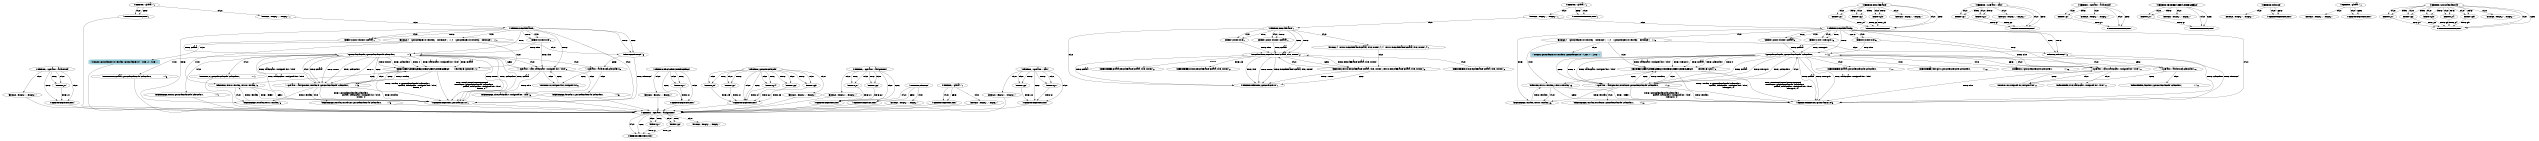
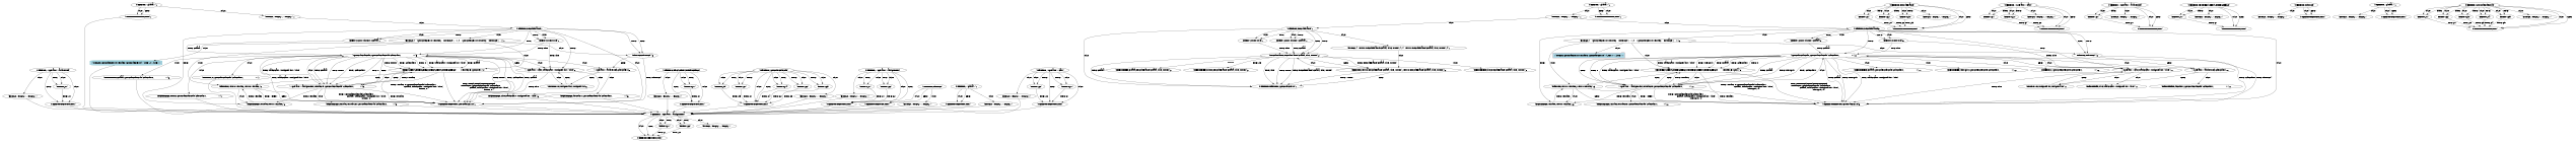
  digraph {
    n1 [label=<(METHOD,&lt;operator&gt;.addressOf)>]
    n2 [label=<(PARAM,p1)>]
    n3 [label=<(BLOCK,&lt;empty&gt;,&lt;empty&gt;)>]
    n4 [label=<(METHOD_RETURN,ANY)>]
    n5 [label=<(METHOD,&lt;operator&gt;.assignment)>]
    n6 [label=<(PARAM,p1)>]
    n7 [label=<(PARAM,p2)>]
    n8 [label=<(BLOCK,&lt;empty&gt;,&lt;empty&gt;)>]
    n9 [label=<(METHOD_RETURN,ANY)>]
    n10 [label=<(METHOD,&lt;global&gt;)<SUB>1</SUB>>]
    n11 [label=<(BLOCK,&lt;empty&gt;,&lt;empty&gt;)<SUB>1</SUB>>]
    n12 [label=<(METHOD_RETURN,ANY)<SUB>1</SUB>>]
    n13 [label=<(METHOD,DecodeFrame)<SUB>1</SUB>>]
    n14 [label=<(PARAM,const uint8_t *cxdata)<SUB>1</SUB>>]
    n15 [label=<(PARAM,size_t size)<SUB>1</SUB>>]
    n16 [label=<(BLOCK,{    vpx_codec_err_t res_dec;    InitOnce();   ...,{    vpx_codec_err_t res_dec;    InitOnce();   ...)<SUB>1</SUB>>]
    n17 [label=<(InitOnce,InitOnce())<SUB>3</SUB>>]
    n18 [label=<(vpx_codec_decode,vpx_codec_decode(&amp;decoder_,                    ...)<SUB>5</SUB>>]
    n19 [label=<(&lt;operator&gt;.cast,static_cast&lt;unsigned int&gt;(size))<SUB>6</SUB>>]
    n20 [label=<(IDENTIFIER,res_dec,return res_dec;)<SUB>8</SUB>>]
    n21 [label=<(METHOD_RETURN,vpx_codec_err_t)<SUB>1</SUB>>]
    n22 [color=teal fillcolor=lightblue label="<(LOCAL,vpx_codec_err_t res_dec: vpx_codec_err_t)<SUB>2</SUB>>" shape=cylinder style=filled]
    n23 [label=<(REGISTER_STATE_CHECK,REGISTER_STATE_CHECK(        res_dec = vpx_code...)<SUB>4</SUB>>]
    n24 [label=<(RETURN,return res_dec;,return res_dec;)<SUB>8</SUB>>]
    n25 [label=<(&lt;operator&gt;.addressOf,&amp;decoder_)<SUB>5</SUB>>]
    n26 [label=<(&lt;operator&gt;.assignment,res_dec = vpx_codec_decode(&amp;decoder_,          ...)<SUB>5</SUB>>]
    n27 [label=<(IDENTIFIER,cxdata,vpx_codec_decode(&amp;decoder_,                    ...)<SUB>6</SUB>>]
    n28 [label=<(IDENTIFIER,NULL,vpx_codec_decode(&amp;decoder_,                    ...)<SUB>7</SUB>>]
    n29 [label=<(LITERAL,0,vpx_codec_decode(&amp;decoder_,                    ...)<SUB>7</SUB>>]
    n30 [label=<(UNKNOWN,unsigned int,unsigned int)<SUB>6</SUB>>]
    n31 [label=<(IDENTIFIER,size,static_cast&lt;unsigned int&gt;(size))<SUB>6</SUB>>]
    n32 [label=<(IDENTIFIER,decoder_,vpx_codec_decode(&amp;decoder_,                    ...)<SUB>5</SUB>>]
    n33 [label=<(IDENTIFIER,res_dec,res_dec = vpx_codec_decode(&amp;decoder_,          ...)<SUB>5</SUB>>]
    n34 [label=<(METHOD,REGISTER_STATE_CHECK)>]
    n35 [label=<(PARAM,p1)>]
    n36 [label=<(BLOCK,&lt;empty&gt;,&lt;empty&gt;)>]
    n37 [label=<(METHOD_RETURN,ANY)>]
    n38 [label=<(METHOD,vpx_codec_decode)>]
    n39 [label=<(PARAM,p1)>]
    n40 [label=<(PARAM,p2)>]
    n41 [label=<(PARAM,p3)>]
    n42 [label=<(PARAM,p4)>]
    n43 [label=<(PARAM,p5)>]
    n44 [label=<(BLOCK,&lt;empty&gt;,&lt;empty&gt;)>]
    n45 [label=<(METHOD_RETURN,ANY)>]
    n46 [label=<(METHOD,&lt;operator&gt;.assignment)>]
    n47 [label=<(PARAM,p1)>]
    n48 [label=<(PARAM,p2)>]
    n49 [label=<(BLOCK,&lt;empty&gt;,&lt;empty&gt;)>]
    n50 [label=<(METHOD_RETURN,ANY)>]
    n51 [label=<(METHOD,InitOnce)>]
    n52 [label=<(BLOCK,&lt;empty&gt;,&lt;empty&gt;)>]
    n53 [label=<(METHOD_RETURN,ANY)>]
    n54 [label=<(METHOD,&lt;global&gt;)<SUB>1</SUB>>]
    n55 [label=<(BLOCK,&lt;empty&gt;,&lt;empty&gt;)>]
    n56 [label=<(METHOD_RETURN,ANY)>]
    n57 [label=<(METHOD,&lt;operator&gt;.cast)>]
    n58 [label=<(PARAM,p1)>]
    n59 [label=<(PARAM,p2)>]
    n60 [label=<(BLOCK,&lt;empty&gt;,&lt;empty&gt;)>]
    n61 [label=<(METHOD_RETURN,ANY)>]
    n62 [label=<(METHOD,&lt;global&gt;)<SUB>1</SUB>>]
    n63 [label=<(BLOCK,&lt;empty&gt;,&lt;empty&gt;)<SUB>1</SUB>>]
    n64 [label=<(METHOD_RETURN,ANY)<SUB>1</SUB>>]
    n65 [label=<(METHOD,DecodeFrame)<SUB>1</SUB>>]
    n66 [label=<(METHOD,DecodeFrame)<SUB>5</SUB>>]
    n67 [label=<(PARAM,const uint8_t *cxdata)<SUB>1</SUB>>]
    n68 [label=<(PARAM,size_t size)<SUB>1</SUB>>]
    n69 [label=<(BLOCK,{   return DecodeFrame(cxdata, size, NULL); },{   return DecodeFrame(cxdata, size, NULL); })<SUB>1</SUB>>]
    n70 [label=<(DecodeFrame,DecodeFrame(cxdata, size, NULL))<SUB>2</SUB>>]
    n71 [label=<(METHOD_RETURN,vpx_codec_err_t)<SUB>1</SUB>>]
    n72 [label=<(PARAM,const uint8_t *cxdata)<SUB>5</SUB>>]
    n73 [label=<(PARAM,size_t size)<SUB>5</SUB>>]
-   n74 [label=<(PARAM,void *user_priv)<SUB>6</SUB>>]
    n75 [label=<(BLOCK,{    vpx_codec_err_t res_dec;    InitOnce();   ...,{    vpx_codec_err_t res_dec;    InitOnce();   ...)<SUB>6</SUB>>]
    n76 [label=<(InitOnce,InitOnce())<SUB>8</SUB>>]
    n77 [label=<(vpx_codec_decode,vpx_codec_decode(&amp;decoder_,                    ...)<SUB>10</SUB>>]
    n78 [label=<(&lt;operator&gt;.cast,static_cast&lt;unsigned int&gt;(size))<SUB>11</SUB>>]
    n79 [label=<(IDENTIFIER,res_dec,return res_dec;)<SUB>13</SUB>>]
    n80 [label=<(METHOD_RETURN,vpx_codec_err_t)<SUB>5</SUB>>]
    n81 [label=<(RETURN,return DecodeFrame(cxdata, size, NULL);,return DecodeFrame(cxdata, size, NULL);)<SUB>2</SUB>>]
    n82 [label=<(IDENTIFIER,cxdata,DecodeFrame(cxdata, size, NULL))<SUB>2</SUB>>]
    n83 [label=<(IDENTIFIER,size,DecodeFrame(cxdata, size, NULL))<SUB>2</SUB>>]
    n84 [label=<(IDENTIFIER,NULL,DecodeFrame(cxdata, size, NULL))<SUB>2</SUB>>]
    n85 [color=brown fillcolor=lightblue label="<(LOCAL,vpx_codec_err_t res_dec: vpx_codec_err_t)<SUB>7</SUB>>" shape=folder style=filled]
    n86 [label=<(API_REGISTER_STATE_CHECK,API_REGISTER_STATE_CHECK(        res_dec = vpx_...)<SUB>9</SUB>>]
    n87 [label=<(RETURN,return res_dec;,return res_dec;)<SUB>13</SUB>>]
    n88 [label=<(&lt;operator&gt;.addressOf,&amp;decoder_)<SUB>10</SUB>>]
    n89 [label=<(&lt;operator&gt;.assignment,res_dec = vpx_codec_decode(&amp;decoder_,          ...)<SUB>10</SUB>>]
    n90 [label=<(IDENTIFIER,cxdata,vpx_codec_decode(&amp;decoder_,                    ...)<SUB>11</SUB>>]
    n91 [label=<(IDENTIFIER,user_priv,vpx_codec_decode(&amp;decoder_,                    ...)<SUB>12</SUB>>]
    n92 [label=<(LITERAL,0,vpx_codec_decode(&amp;decoder_,                    ...)<SUB>12</SUB>>]
    n93 [label=<(UNKNOWN,unsigned int,unsigned int)<SUB>11</SUB>>]
    n94 [label=<(IDENTIFIER,size,static_cast&lt;unsigned int&gt;(size))<SUB>11</SUB>>]
    n95 [label=<(IDENTIFIER,decoder_,vpx_codec_decode(&amp;decoder_,                    ...)<SUB>10</SUB>>]
    n96 [label=<(IDENTIFIER,res_dec,res_dec = vpx_codec_decode(&amp;decoder_,          ...)<SUB>10</SUB>>]
    n97 [label=<(METHOD,DecodeFrame)>]
    n98 [label=<(PARAM,p1)>]
    n99 [label=<(PARAM,p2)>]
    n100 [label=<(PARAM,p3)>]
    n101 [label=<(BLOCK,&lt;empty&gt;,&lt;empty&gt;)>]
    n102 [label=<(METHOD_RETURN,ANY)>]
    n103 [label=<(METHOD,&lt;operator&gt;.cast)>]
    n104 [label=<(PARAM,p1)>]
    n105 [label=<(PARAM,p2)>]
    n106 [label=<(BLOCK,&lt;empty&gt;,&lt;empty&gt;)>]
    n107 [label=<(METHOD_RETURN,ANY)>]
    n108 [label=<(METHOD,&lt;operator&gt;.addressOf)>]
    n109 [label=<(PARAM,p1)>]
    n110 [label=<(BLOCK,&lt;empty&gt;,&lt;empty&gt;)>]
    n111 [label=<(METHOD_RETURN,ANY)>]
    n112 [label=<(METHOD,API_REGISTER_STATE_CHECK)>]
    n113 [label=<(PARAM,p1)>]
    n114 [label=<(BLOCK,&lt;empty&gt;,&lt;empty&gt;)>]
    n115 [label=<(METHOD_RETURN,ANY)>]
    n116 [label=<(METHOD,InitOnce)>]
    n117 [label=<(BLOCK,&lt;empty&gt;,&lt;empty&gt;)>]
    n118 [label=<(METHOD_RETURN,ANY)>]
    n119 [label=<(METHOD,&lt;global&gt;)<SUB>1</SUB>>]
    n120 [label=<(BLOCK,&lt;empty&gt;,&lt;empty&gt;)>]
    n121 [label=<(METHOD_RETURN,ANY)>]
    n122 [label=<(METHOD,vpx_codec_decode)>]
    n123 [label=<(PARAM,p1)>]
    n124 [label=<(PARAM,p2)>]
    n125 [label=<(PARAM,p3)>]
    n126 [label=<(PARAM,p4)>]
    n127 [label=<(PARAM,p5)>]
    n128 [label=<(BLOCK,&lt;empty&gt;,&lt;empty&gt;)>]
    n129 [label=<(METHOD_RETURN,ANY)>]
    n1 -> n2 [label="AST: "]
    n1 -> n2 [label="DDG: "]
    n1 -> n3 [label="AST: "]
    n1 -> n4 [label="AST: "]
    n1 -> n4 [label="CFG: "]
    n2 -> n4 [label="DDG: p1"]
    n3 -> n5
    n4 -> n5
    n5 -> n6 [label="AST: "]
    n5 -> n6 [label="DDG: "]
    n5 -> n7 [label="AST: "]
    n5 -> n7 [label="DDG: "]
    n5 -> n8 [label="AST: "]
    n5 -> n9 [label="AST: "]
    n5 -> n9 [label="CFG: "]
    n6 -> n9 [label="DDG: p1"]
    n7 -> n9 [label="DDG: p2"]
    n10 -> n11 [label="AST: "]
    n10 -> n12 [label="AST: "]
    n10 -> n12 [label="CFG: "]
    n11 -> n13 [label="AST: "]
    n12 -> n5
    n13 -> n14 [label="AST: "]
    n13 -> n14 [label="DDG: "]
    n13 -> n15 [label="AST: "]
    n13 -> n15 [label="DDG: "]
    n13 -> n16 [label="AST: "]
    n13 -> n17 [label="CFG: "]
    n13 -> n17 [label="DDG: "]
    n13 -> n18 [label="DDG: "]
    n13 -> n19 [label="DDG: "]
    n13 -> n20 [label="DDG: "]
    n13 -> n21 [label="AST: "]
    n14 -> n18 [label="DDG: cxdata"]
    n15 -> n18 [label="DDG: size"]
    n15 -> n19 [label="DDG: size"]
    n16 -> n17 [label="AST: "]
    n16 -> n22 [label="AST: "]
    n16 -> n23 [label="AST: "]
    n16 -> n24 [label="AST: "]
    n17 -> n21 [label="DDG: InitOnce()"]
    n17 -> n25 [label="CFG: "]
    n18 -> n19 [label="AST: "]
    n18 -> n21 [label="DDG: &amp;decoder_"]
    n18 -> n21 [label="DDG: cxdata"]
    n18 -> n21 [label="DDG: static_cast&lt;unsigned int&gt;(size)"]
    n18 -> n21 [label="DDG: NULL"]
    n18 -> n23 [label="DDG: cxdata"]
    n18 -> n23 [label="DDG: NULL"]
    n18 -> n23 [label="DDG: &amp;decoder_"]
    n18 -> n23 [label="DDG: 0"]
    n18 -> n23 [label="DDG: static_cast&lt;unsigned int&gt;(size)"]
    n18 -> n25 [label="AST: "]
    n18 -> n26 [label="CFG: "]
    n18 -> n26 [label="DDG: cxdata"]
    n18 -> n26 [label="DDG: NULL"]
    n18 -> n26 [label="DDG: &amp;decoder_"]
    n18 -> n26 [label="DDG: 0"]
    n18 -> n26 [label="DDG: static_cast&lt;unsigned int&gt;(size)"]
    n18 -> n27 [label="AST: "]
    n18 -> n28 [label="AST: "]
    n18 -> n29 [label="AST: "]
    n19 -> n18 [label="CFG: "]
    n19 -> n21 [label="DDG: size"]
    n19 -> n30 [label="AST: "]
    n19 -> n31 [label="AST: "]
    n20 -> n24 [label="DDG: res_dec"]
    n21 -> n5
    n22 -> n5
    n23 -> n21 [label="DDG: res_dec = vpx_codec_decode(&amp;decoder_,\n                                  cxdata, static_cast&lt;unsigned int&gt;(size),\n                                 NULL, 0)"]
    n23 -> n21 [label="DDG: REGISTER_STATE_CHECK(\n       res_dec = vpx_codec_decode(&amp;decoder_,\n                                  cxdata, static_cast&lt;unsigned int&gt;(size),\n                                 NULL, 0))"]
    n23 -> n24 [label="CFG: "]
    n23 -> n26 [label="AST: "]
    n24 -> n20 [label="AST: "]
    n24 -> n21 [label="CFG: "]
    n24 -> n21 [label="DDG: &lt;RET&gt;"]
    n25 -> n30 [label="CFG: "]
    n25 -> n32 [label="AST: "]
    n26 -> n18 [label="AST: "]
    n26 -> n20 [label="DDG: res_dec"]
    n26 -> n21 [label="DDG: res_dec"]
    n26 -> n21 [label="DDG: vpx_codec_decode(&amp;decoder_,\n                                  cxdata, static_cast&lt;unsigned int&gt;(size),\n                                 NULL, 0)"]
    n26 -> n23 [label="CFG: "]
    n26 -> n23 [label="DDG: res_dec"]
    n26 -> n33 [label="AST: "]
    n27 -> n5
    n28 -> n5
    n29 -> n5
    n30 -> n19 [label="CFG: "]
    n31 -> n5
    n32 -> n5
    n33 -> n5
    n34 -> n35 [label="AST: "]
    n34 -> n35 [label="DDG: "]
    n34 -> n36 [label="AST: "]
    n34 -> n37 [label="AST: "]
    n34 -> n37 [label="CFG: "]
    n35 -> n37 [label="DDG: p1"]
    n36 -> n5
    n37 -> n5
    n38 -> n39 [label="AST: "]
    n38 -> n39 [label="DDG: "]
    n38 -> n40 [label="AST: "]
    n38 -> n40 [label="DDG: "]
    n38 -> n41 [label="AST: "]
    n38 -> n41 [label="DDG: "]
    n38 -> n42 [label="AST: "]
    n38 -> n42 [label="DDG: "]
    n38 -> n43 [label="AST: "]
    n38 -> n43 [label="DDG: "]
    n38 -> n44 [label="AST: "]
    n38 -> n45 [label="AST: "]
    n38 -> n45 [label="CFG: "]
    n39 -> n45 [label="DDG: p1"]
    n40 -> n45 [label="DDG: p2"]
    n41 -> n45 [label="DDG: p3"]
    n42 -> n45 [label="DDG: p4"]
    n43 -> n45 [label="DDG: p5"]
    n44 -> n5
    n45 -> n5
    n46 -> n47 [label="AST: "]
    n46 -> n47 [label="DDG: "]
    n46 -> n48 [label="AST: "]
    n46 -> n48 [label="DDG: "]
    n46 -> n49 [label="AST: "]
    n46 -> n50 [label="AST: "]
    n46 -> n50 [label="CFG: "]
    n47 -> n50 [label="DDG: p1"]
    n48 -> n50 [label="DDG: p2"]
    n49 -> n5
    n50 -> n5
    n51 -> n52 [label="AST: "]
    n51 -> n53 [label="AST: "]
    n51 -> n53 [label="CFG: "]
    n52 -> n5
    n53 -> n5
    n54 -> n55 [label="AST: "]
    n54 -> n56 [label="AST: "]
    n54 -> n56 [label="CFG: "]
    n55 -> n5
    n56 -> n5
    n57 -> n58 [label="AST: "]
    n57 -> n58 [label="DDG: "]
    n57 -> n59 [label="AST: "]
    n57 -> n59 [label="DDG: "]
    n57 -> n60 [label="AST: "]
    n57 -> n61 [label="AST: "]
    n57 -> n61 [label="CFG: "]
    n58 -> n61 [label="DDG: p1"]
    n59 -> n61 [label="DDG: p2"]
    n60 -> n5
    n61 -> n5
    n62 -> n63 [label="AST: "]
    n62 -> n64 [label="AST: "]
    n62 -> n64 [label="CFG: "]
    n63 -> n65 [label="AST: "]
    n63 -> n66 [label="AST: "]
    n65 -> n67 [label="AST: "]
    n65 -> n67 [label="DDG: "]
    n65 -> n68 [label="AST: "]
    n65 -> n68 [label="DDG: "]
    n65 -> n69 [label="AST: "]
    n65 -> n70 [label="CFG: "]
    n65 -> n70 [label="DDG: "]
    n65 -> n71 [label="AST: "]
    n66 -> n72 [label="AST: "]
    n66 -> n72 [label="DDG: "]
    n66 -> n73 [label="AST: "]
    n66 -> n73 [label="DDG: "]
-   n66 -> n74 [label="AST: "]
-   n66 -> n74 [label="DDG: "]
    n66 -> n75 [label="AST: "]
    n66 -> n76 [label="CFG: "]
    n66 -> n76 [label="DDG: "]
    n66 -> n77 [label="DDG: "]
    n66 -> n78 [label="DDG: "]
    n66 -> n79 [label="DDG: "]
    n66 -> n80 [label="AST: "]
    n67 -> n70 [label="DDG: cxdata"]
    n68 -> n70 [label="DDG: size"]
    n69 -> n81 [label="AST: "]
    n70 -> n71 [label="DDG: cxdata"]
    n70 -> n71 [label="DDG: size"]
    n70 -> n71 [label="DDG: NULL"]
    n70 -> n71 [label="DDG: DecodeFrame(cxdata, size, NULL)"]
    n70 -> n81 [label="CFG: "]
    n70 -> n81 [label="DDG: DecodeFrame(cxdata, size, NULL)"]
    n70 -> n82 [label="NULL: "]
-   n83 -> n70 [label="AST: "]
+   n70 -> n83 [label="AST: "]
    n70 -> n84 [label="DDG: p3"]
    n72 -> n77 [label="DDG: cxdata"]
    n73 -> n77 [label="DDG: size"]
    n73 -> n78 [label="DDG: size"]
-   n74 -> n77 [label="DDG: user_priv"]
    n75 -> n76 [label="AST: "]
    n75 -> n85 [label="AST: "]
    n75 -> n86 [label="AST: "]
    n75 -> n87 [label="AST: "]
    n76 -> n80 [label="DDG: InitOnce()"]
    n76 -> n88 [label="CFG: "]
    n77 -> n78 [label="AST: "]
    n77 -> n80 [label="DDG: &amp;decoder_"]
    n77 -> n80 [label="DDG: cxdata"]
    n77 -> n80 [label="DDG: static_cast&lt;unsigned int&gt;(size)"]
    n77 -> n80 [label="DDG: user_priv"]
    n77 -> n86 [label="DDG: 0"]
    n77 -> n86 [label="DDG: static_cast&lt;unsigned int&gt;(size)"]
    n77 -> n86 [label="DDG: user_priv"]
    n77 -> n86 [label="DDG: cxdata"]
    n77 -> n86 [label="DDG: &amp;decoder_"]
    n77 -> n88 [label="AST: "]
    n77 -> n89 [label="CFG: "]
    n77 -> n89 [label="DDG: 0"]
    n77 -> n89 [label="DDG: static_cast&lt;unsigned int&gt;(size)"]
    n77 -> n89 [label="DDG: user_priv"]
    n77 -> n89 [label="DDG: cxdata"]
    n77 -> n89 [label="DDG: &amp;decoder_"]
    n77 -> n90 [label="AST: "]
    n77 -> n91 [label="AST: "]
    n77 -> n92 [label="AST: "]
    n78 -> n77 [label="CFG: "]
    n78 -> n80 [label="DDG: size"]
    n78 -> n93 [label="AST: "]
    n78 -> n94 [label="AST: "]
    n79 -> n87 [label="DDG: res_dec"]
    n81 -> n70 [label="AST: "]
    n81 -> n71 [label="CFG: "]
    n81 -> n71 [label="DDG: &lt;RET&gt;"]
    n86 -> n80 [label="DDG: res_dec = vpx_codec_decode(&amp;decoder_,\n                                  cxdata, static_cast&lt;unsigned int&gt;(size),\n                                 user_priv, 0)"]
    n86 -> n80 [label="DDG: API_REGISTER_STATE_CHECK(\n       res_dec = vpx_codec_decode(&amp;decoder_,\n                                  cxdata, static_cast&lt;unsigned int&gt;(size),\n                                 user_priv, 0))"]
    n86 -> n87 [label="CFG: "]
    n86 -> n89 [label="AST: "]
    n87 -> n79 [label="AST: "]
    n87 -> n80 [label="CFG: "]
    n87 -> n80 [label="DDG: &lt;RET&gt;"]
    n88 -> n93 [label="CFG: "]
    n88 -> n95 [label="AST: "]
    n89 -> n77 [label="AST: "]
    n89 -> n79 [label="DDG: res_dec"]
    n89 -> n80 [label="DDG: res_dec"]
    n89 -> n80 [label="DDG: vpx_codec_decode(&amp;decoder_,\n                                  cxdata, static_cast&lt;unsigned int&gt;(size),\n                                 user_priv, 0)"]
    n89 -> n86 [label="CFG: "]
    n89 -> n86 [label="DDG: res_dec"]
    n89 -> n96 [label="AST: "]
    n93 -> n78 [label="CFG: "]
    n97 -> n98 [label="AST: "]
    n97 -> n98 [label="DDG: "]
    n97 -> n99 [label="AST: "]
    n97 -> n99 [label="DDG: "]
    n97 -> n100 [label="AST: "]
    n97 -> n100 [label="DDG: "]
    n97 -> n101 [label="AST: "]
    n97 -> n102 [label="AST: "]
    n97 -> n102 [label="CFG: "]
    n98 -> n102 [label="DDG: p1"]
    n99 -> n102 [label="DDG: p2"]
    n100 -> n102 [label="DDG: p3"]
    n103 -> n104 [label="AST: "]
    n103 -> n104 [label="DDG: "]
    n103 -> n105 [label="AST: "]
    n103 -> n105 [label="DDG: "]
    n103 -> n106 [label="AST: "]
    n103 -> n107 [label="AST: "]
    n103 -> n107 [label="CFG: "]
    n104 -> n107 [label="DDG: p1"]
    n105 -> n107 [label="DDG: p2"]
    n108 -> n109 [label="AST: "]
    n108 -> n109 [label="DDG: "]
    n108 -> n110 [label="AST: "]
    n108 -> n111 [label="AST: "]
    n108 -> n111 [label="CFG: "]
    n109 -> n111 [label="DDG: p1"]
    n112 -> n113 [label="AST: "]
    n112 -> n113 [label="DDG: "]
    n112 -> n114 [label="AST: "]
    n112 -> n115 [label="AST: "]
    n112 -> n115 [label="CFG: "]
    n113 -> n115 [label="DDG: p1"]
    n116 -> n117 [label="AST: "]
    n116 -> n118 [label="AST: "]
    n116 -> n118 [label="CFG: "]
    n119 -> n120 [label="AST: "]
    n119 -> n121 [label="AST: "]
    n119 -> n121 [label="CFG: "]
    n122 -> n123 [label="AST: "]
    n122 -> n123 [label="DDG: "]
    n122 -> n124 [label="AST: "]
    n122 -> n124 [label="DDG: "]
    n122 -> n125 [label="AST: "]
    n122 -> n125 [label="DDG: "]
    n122 -> n126 [label="AST: "]
    n122 -> n126 [label="DDG: "]
    n122 -> n127 [label="AST: "]
    n122 -> n127 [label="DDG: "]
    n122 -> n128 [label="AST: "]
    n122 -> n129 [label="AST: "]
    n122 -> n129 [label="CFG: "]
    n123 -> n129 [label="DDG: p1"]
    n124 -> n129 [label="DDG: p2"]
    n125 -> n129 [label="DDG: p3"]
    n126 -> n129 [label="DDG: p4"]
    n127 -> n129 [label="DDG: p5"]
  }
